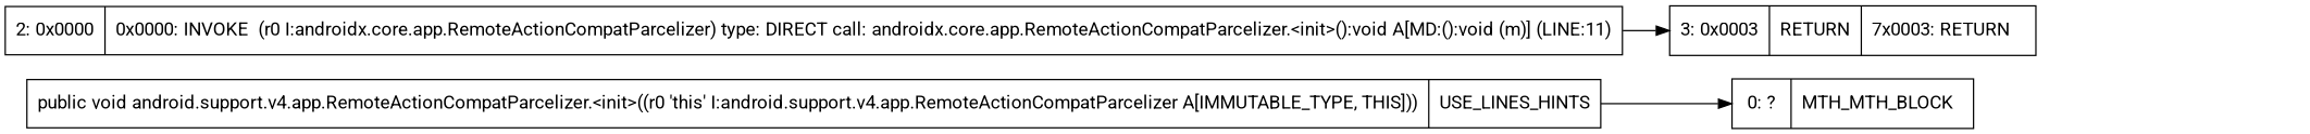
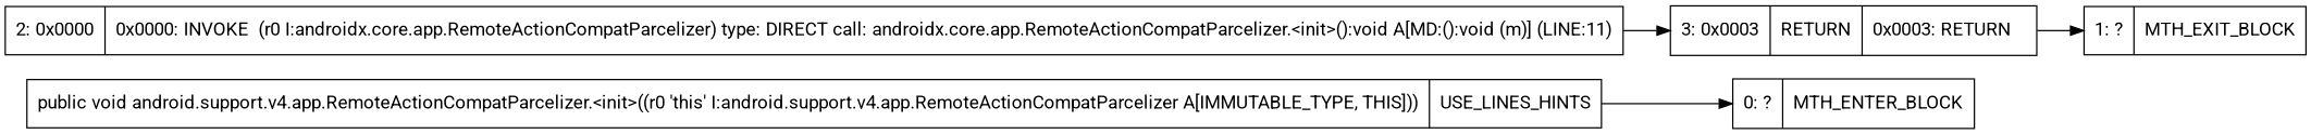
  digraph {
    fontname=Roboto
    rankdir=LR
    node [fontname=Roboto shape=record]
    edge [fontname=Roboto]
-   n1 [label="{0\:\ ?|MTH_MTH_BLOCK\l}"]
+   n1 [label="{0\:\ ?|MTH_ENTER_BLOCK\l}"]
    n2 [label="{2\:\ 0x0000|0x0000: INVOKE  (r0 I:androidx.core.app.RemoteActionCompatParcelizer) type: DIRECT call: androidx.core.app.RemoteActionCompatParcelizer.\<init\>():void A[MD:():void (m)] (LINE:11)\l}"]
-   n3 [label="{3\:\ 0x0003|RETURN\l|7x0003: RETURN   \l}"]
+   n3 [label="{3\:\ 0x0003|RETURN\l|0x0003: RETURN   \l}"]
+   n4 [label="{1\:\ ?|MTH_EXIT_BLOCK\l}"]
    n5 [label="{public void android.support.v4.app.RemoteActionCompatParcelizer.\<init\>((r0 'this' I:android.support.v4.app.RemoteActionCompatParcelizer A[IMMUTABLE_TYPE, THIS]))  | USE_LINES_HINTS\l}"]
    n2 -> n3
+   n3 -> n4
    n5 -> n1
  }
